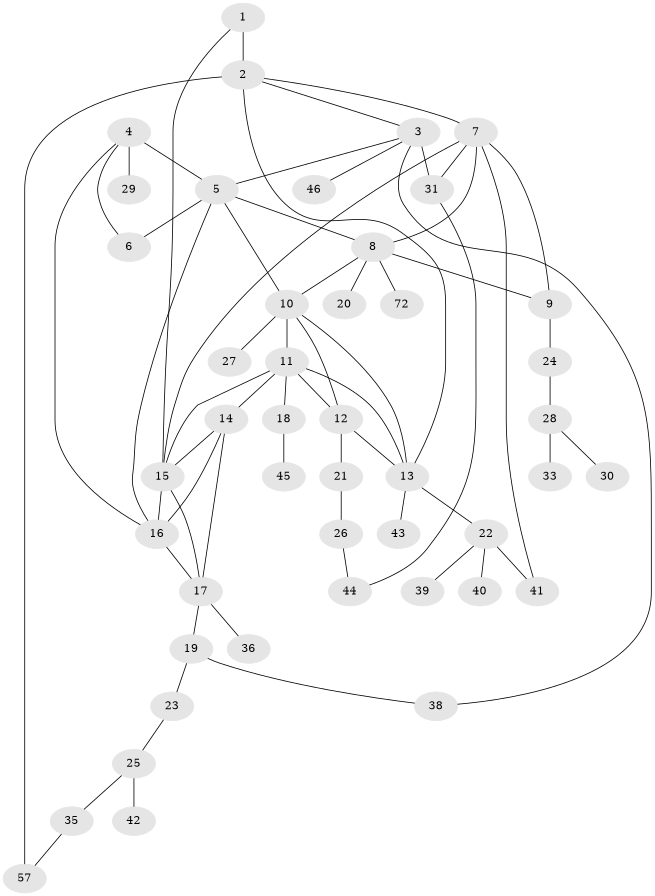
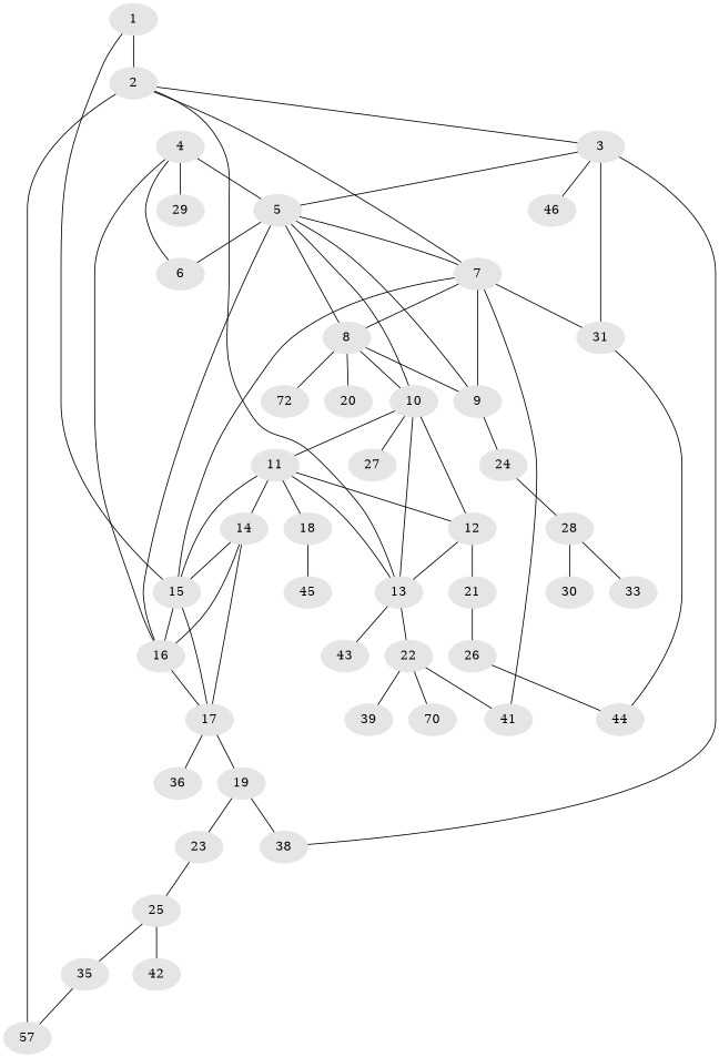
  graph {
    node [color=gray90 style=filled]
    edge [weight=1.0]
    1
    2
    15
    3
    7
    13
    n7 [label=57]
    5
    31
    38
    46
    16
    17
    8
    9
    41
    22
    43
    6
    10
    44
    4
    29
    20
    n25 [label=72]
    24
    11
    12
    27
    28
    14
    18
    21
    45
    26
    39
-   40
+   40 [label=70]
    19
    36
    23
    25
    35
    42
    33
    30
    1 -- 2 [weight=2.0]
    1 -- 15
    2 -- 3
    2 -- 7
    2 -- 13
    2 -- n7 [weight=2.0]
    15 -- 16
    15 -- 17
    3 -- 5
    3 -- 31 [weight=5.0]
    3 -- 38
    3 -- 46
    7 -- 15
    7 -- 31
    7 -- 8
    7 -- 9
    7 -- 41
    13 -- 22
    13 -- 43
+   5 -- 7
    5 -- 16
    5 -- 8
+   5 -- 9
    5 -- 6 [weight=5.0]
    5 -- 10
    31 -- 44
    16 -- 17
    17 -- 19
    17 -- 36
    8 -- 9
    8 -- 10
    8 -- 20
    8 -- n25
    9 -- 24
    22 -- 41
    22 -- 39
    22 -- 40
    10 -- 13
    10 -- 11
    10 -- 12 [weight=4.0]
    10 -- 27
    4 -- 5 [weight=2.0]
    4 -- 16
    4 -- 6
    4 -- 29 [weight=4.0]
    24 -- 28
    11 -- 15
    11 -- 13
    11 -- 12
    11 -- 14
    11 -- 18
    12 -- 13
    12 -- 21
    28 -- 33
    28 -- 30
    14 -- 15 [weight=3.0]
    14 -- 16
    14 -- 17
    18 -- 45
    21 -- 26
    26 -- 44
    19 -- 38
    19 -- 23
    23 -- 25
    25 -- 35
    25 -- 42
    35 -- n7
  }
